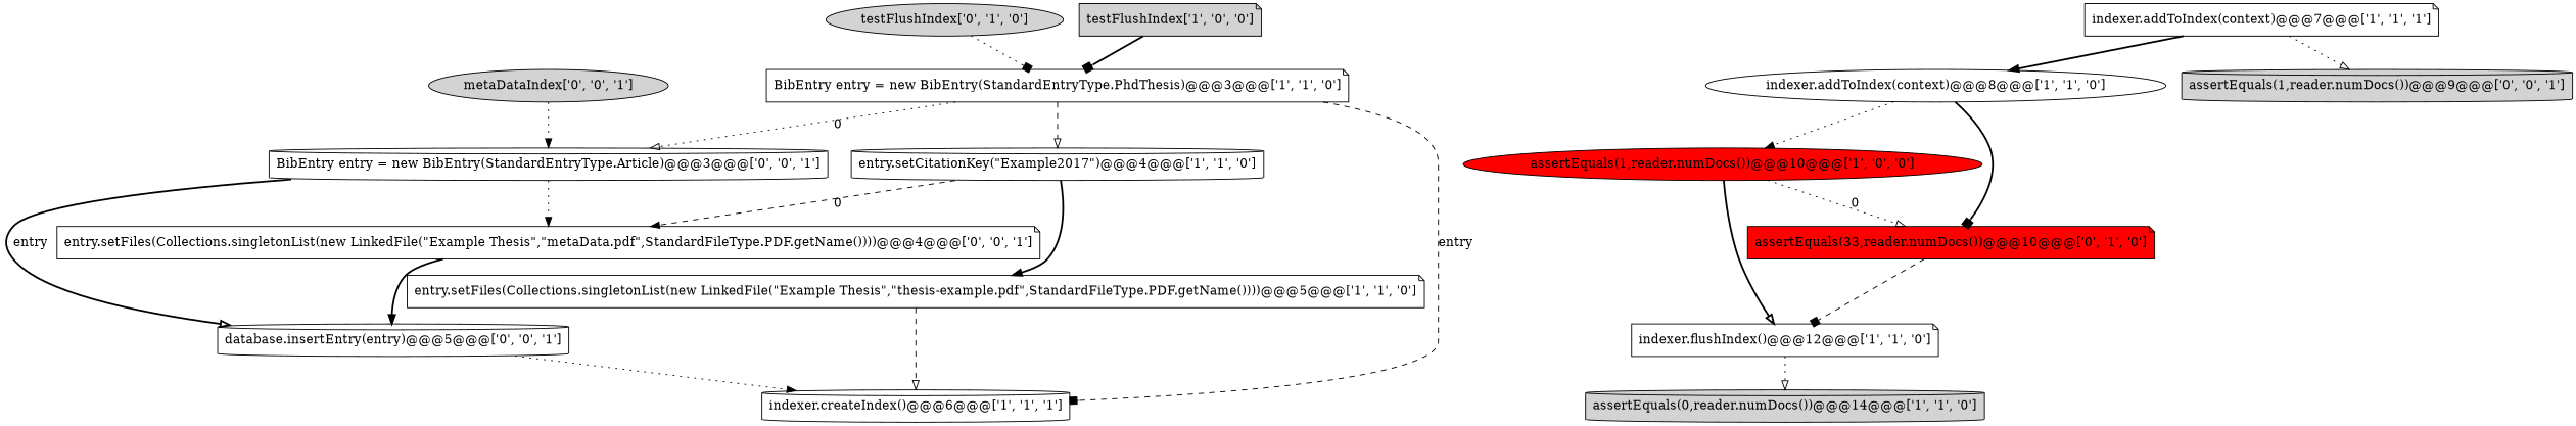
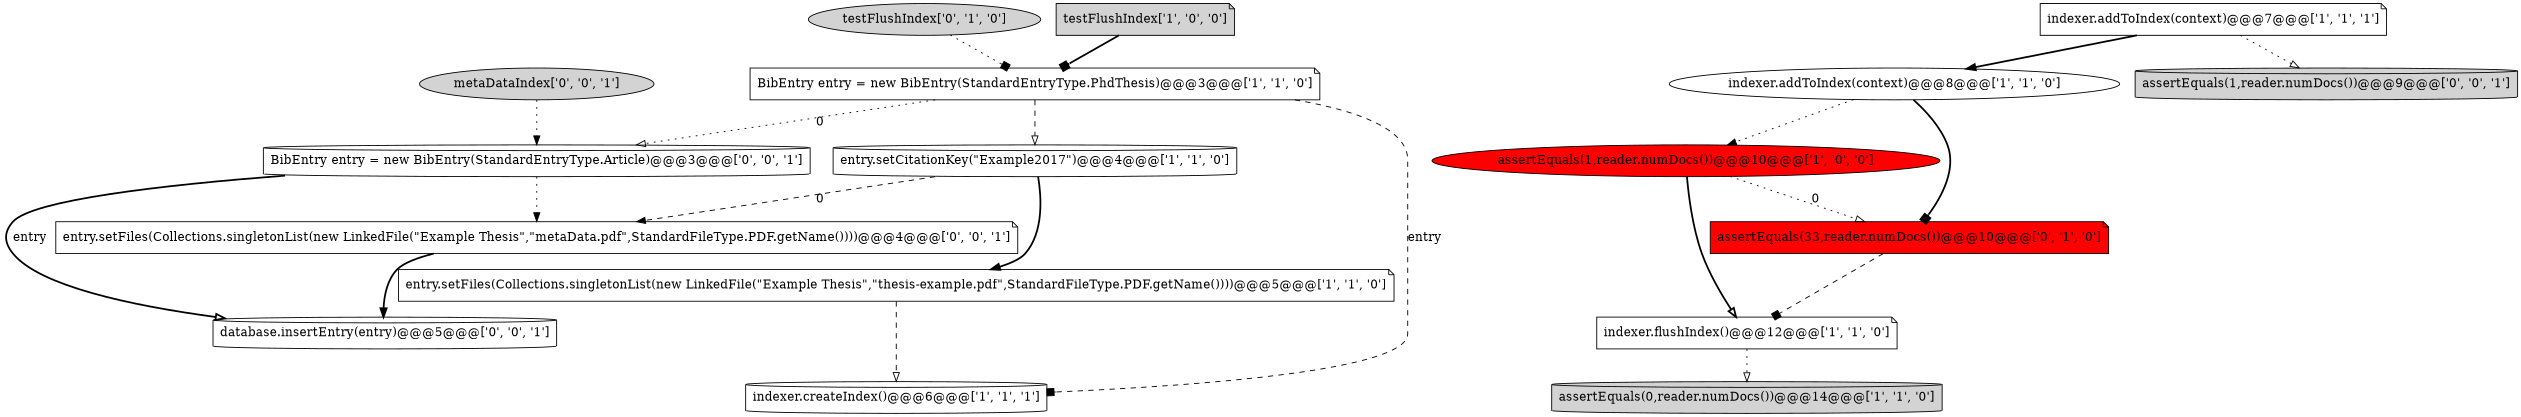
  digraph {
    node [fillcolor=white shape=note style=filled]
    edge [arrowhead=normal style=dotted]
    n1 [fillcolor=lightgray label="metaDataIndex['0', '0', '1']" shape=ellipse]
    n2 [label="BibEntry entry = new BibEntry(StandardEntryType.Article)@@@3@@@['0', '0', '1']" shape=cylinder]
    n3 [label="entry.setFiles(Collections.singletonList(new LinkedFile(\"Example Thesis\",\"metaData.pdf\",StandardFileType.PDF.getName())))@@@4@@@['0', '0', '1']"]
    n4 [label="database.insertEntry(entry)@@@5@@@['0', '0', '1']" shape=cylinder]
    n5 [label="BibEntry entry = new BibEntry(StandardEntryType.PhdThesis)@@@3@@@['1', '1', '0']"]
    n6 [label="entry.setCitationKey(\"Example2017\")@@@4@@@['1', '1', '0']" shape=cylinder]
    n7 [label="indexer.createIndex()@@@6@@@['1', '1', '1']" shape=cylinder]
    n8 [label="entry.setFiles(Collections.singletonList(new LinkedFile(\"Example Thesis\",\"thesis-example.pdf\",StandardFileType.PDF.getName())))@@@5@@@['1', '1', '0']"]
    n9 [fillcolor=lightgray label="assertEquals(0,reader.numDocs())@@@14@@@['1', '1', '0']" shape=cylinder]
    n10 [fillcolor=red label="assertEquals(1,reader.numDocs())@@@10@@@['1', '0', '0']" shape=ellipse]
    n11 [label="indexer.flushIndex()@@@12@@@['1', '1', '0']"]
    n12 [fillcolor=red label="assertEquals(33,reader.numDocs())@@@10@@@['0', '1', '0']"]
    n13 [label="indexer.addToIndex(context)@@@8@@@['1', '1', '0']" shape=ellipse]
    n14 [label="indexer.addToIndex(context)@@@7@@@['1', '1', '1']"]
    n15 [fillcolor=lightgray label="assertEquals(1,reader.numDocs())@@@9@@@['0', '0', '1']" shape=cylinder]
    n16 [fillcolor=lightgray label="testFlushIndex['0', '1', '0']" shape=ellipse]
    n17 [fillcolor=lightgray label="testFlushIndex['1', '0', '0']"]
    n1 -> n2
    n2 -> n3
    n2 -> n4 [arrowhead=onormal label=entry style=bold]
    n3 -> n4 [style=bold]
-   n4 -> n7
    n5 -> n2 [arrowhead=onormal label=0]
    n5 -> n6 [arrowhead=onormal style=dashed]
    n5 -> n7 [arrowhead=box label=entry style=dashed]
    n6 -> n3 [label=0 style=dashed]
    n6 -> n8 [style=bold]
    n8 -> n7 [arrowhead=onormal style=dashed]
    n10 -> n11 [arrowhead=onormal style=bold]
    n10 -> n12 [arrowhead=onormal label=0]
    n11 -> n9 [arrowhead=onormal]
    n12 -> n11 [arrowhead=box style=dashed]
    n13 -> n10
    n13 -> n12 [arrowhead=box style=bold]
    n14 -> n13 [style=bold]
    n14 -> n15 [arrowhead=onormal]
    n16 -> n5 [arrowhead=box]
    n17 -> n5 [arrowhead=box style=bold]
  }
